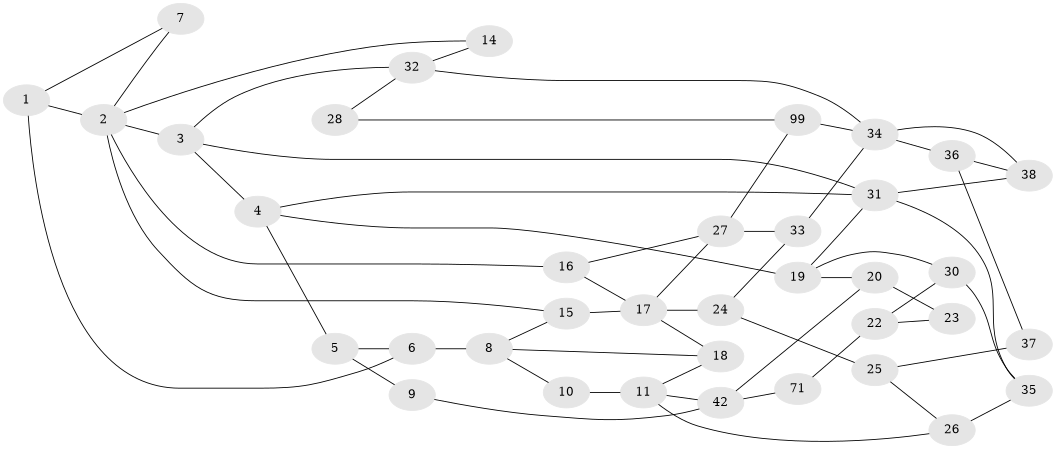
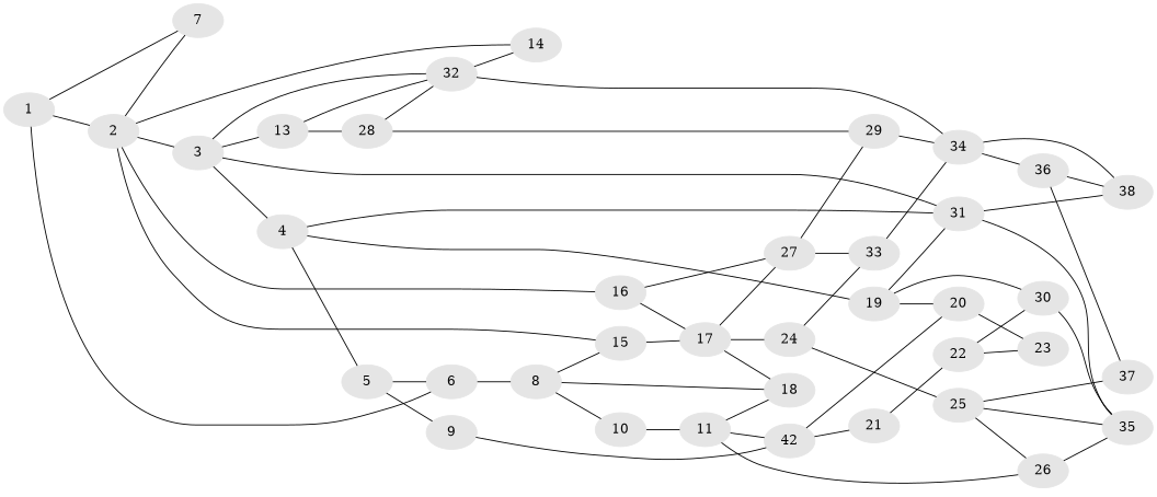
  graph {
    rankdir=LR
    node [color=gray90 style=filled]
    edge [weight=1.0]
    1
    2
    6
    7
    3
    14
    15
    16
    8
    4
+   13
    31
    32
    17
    27
    5
    19
    28
    35
    38
    34
    9
    20
    30
    n25 [label=42]
    23
    10
    18
    11
-   21 [label=71]
+   21
    26
    22
-   29 [label=99]
+   29
    24
    33
    25
    37
    36
    1 -- 2
    1 -- 6
    1 -- 7 [weight=2.0]
    2 -- 7
    2 -- 3
    2 -- 14
    2 -- 15
    2 -- 16
    6 -- 8 [weight=2.0]
    3 -- 4
+   3 -- 13
    3 -- 31 [weight=2.0]
    3 -- 32
    15 -- 17
    16 -- 17
    16 -- 27
    8 -- 15
    8 -- 10
    8 -- 18
    4 -- 31
    4 -- 5
    4 -- 19
+   13 -- 32
+   13 -- 28 [weight=2.0]
    31 -- 35
    31 -- 38 [weight=2.0]
    32 -- 14 [weight=2.0]
    32 -- 34
    17 -- 27
    17 -- 18
    17 -- 24 [weight=2.0]
    27 -- 29
    27 -- 33
    5 -- 6 [weight=2.0]
    5 -- 9 [weight=2.0]
    19 -- 31
    19 -- 20 [weight=2.0]
    19 -- 30
    28 -- 32
    28 -- 29 [weight=2.0]
    34 -- 38
    34 -- 36
    9 -- n25
    20 -- 23 [weight=2.0]
    30 -- 35
    n25 -- 20
    n25 -- 21
    10 -- 11 [weight=2.0]
    11 -- n25 [weight=2.0]
    11 -- 18
    11 -- 26
    21 -- 22 [weight=2.0]
    26 -- 35
    22 -- 30 [weight=2.0]
    22 -- 23 [weight=2.0]
    29 -- 34
    24 -- 33
    24 -- 25 [weight=2.0]
    33 -- 34 [weight=2.0]
+   25 -- 35
    25 -- 26
    25 -- 37 [weight=2.0]
    36 -- 38
    36 -- 37
  }
